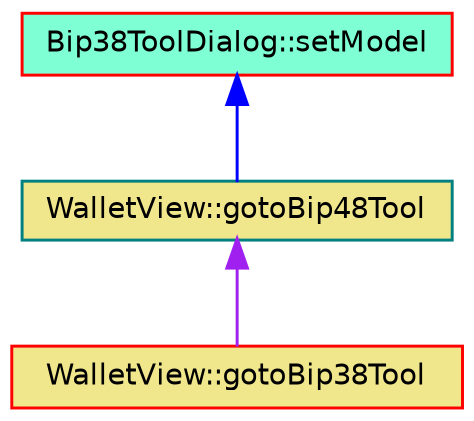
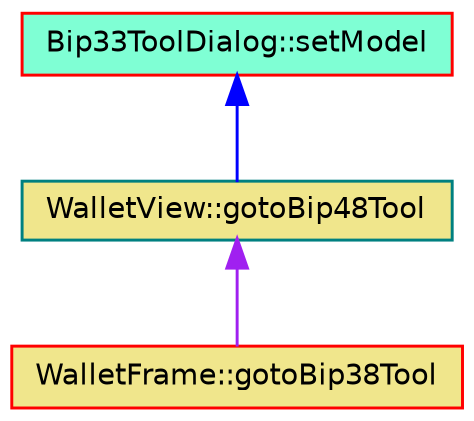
  digraph {
    fontname="DejaVu Sans"
    rankdir=TB
    node [color=red fillcolor=khaki fontname="DejaVu Sans" fontsize=10 shape=record style=filled]
    edge [dir=back fontname="DejaVu Sans" fontsize=10 labelfontname=Helvetica labelfontsize=10 style=solid]
-   n1 [fillcolor=aquamarine fontcolor=black height=0.2 label="Bip38ToolDialog::setModel" width=0.4]
+   n1 [fillcolor=aquamarine fontcolor=black height=0.2 label="Bip33ToolDialog::setModel" width=0.4]
    n2 [color=teal height=0.2 label="WalletView::gotoBip48Tool" width=0.4]
-   n3 [height=0.2 label="WalletView::gotoBip38Tool" width=0.4]
+   n3 [height=0.2 label="WalletFrame::gotoBip38Tool" width=0.4]
    n1 -> n2 [color=blue]
    n2 -> n3 [color=purple]
  }
